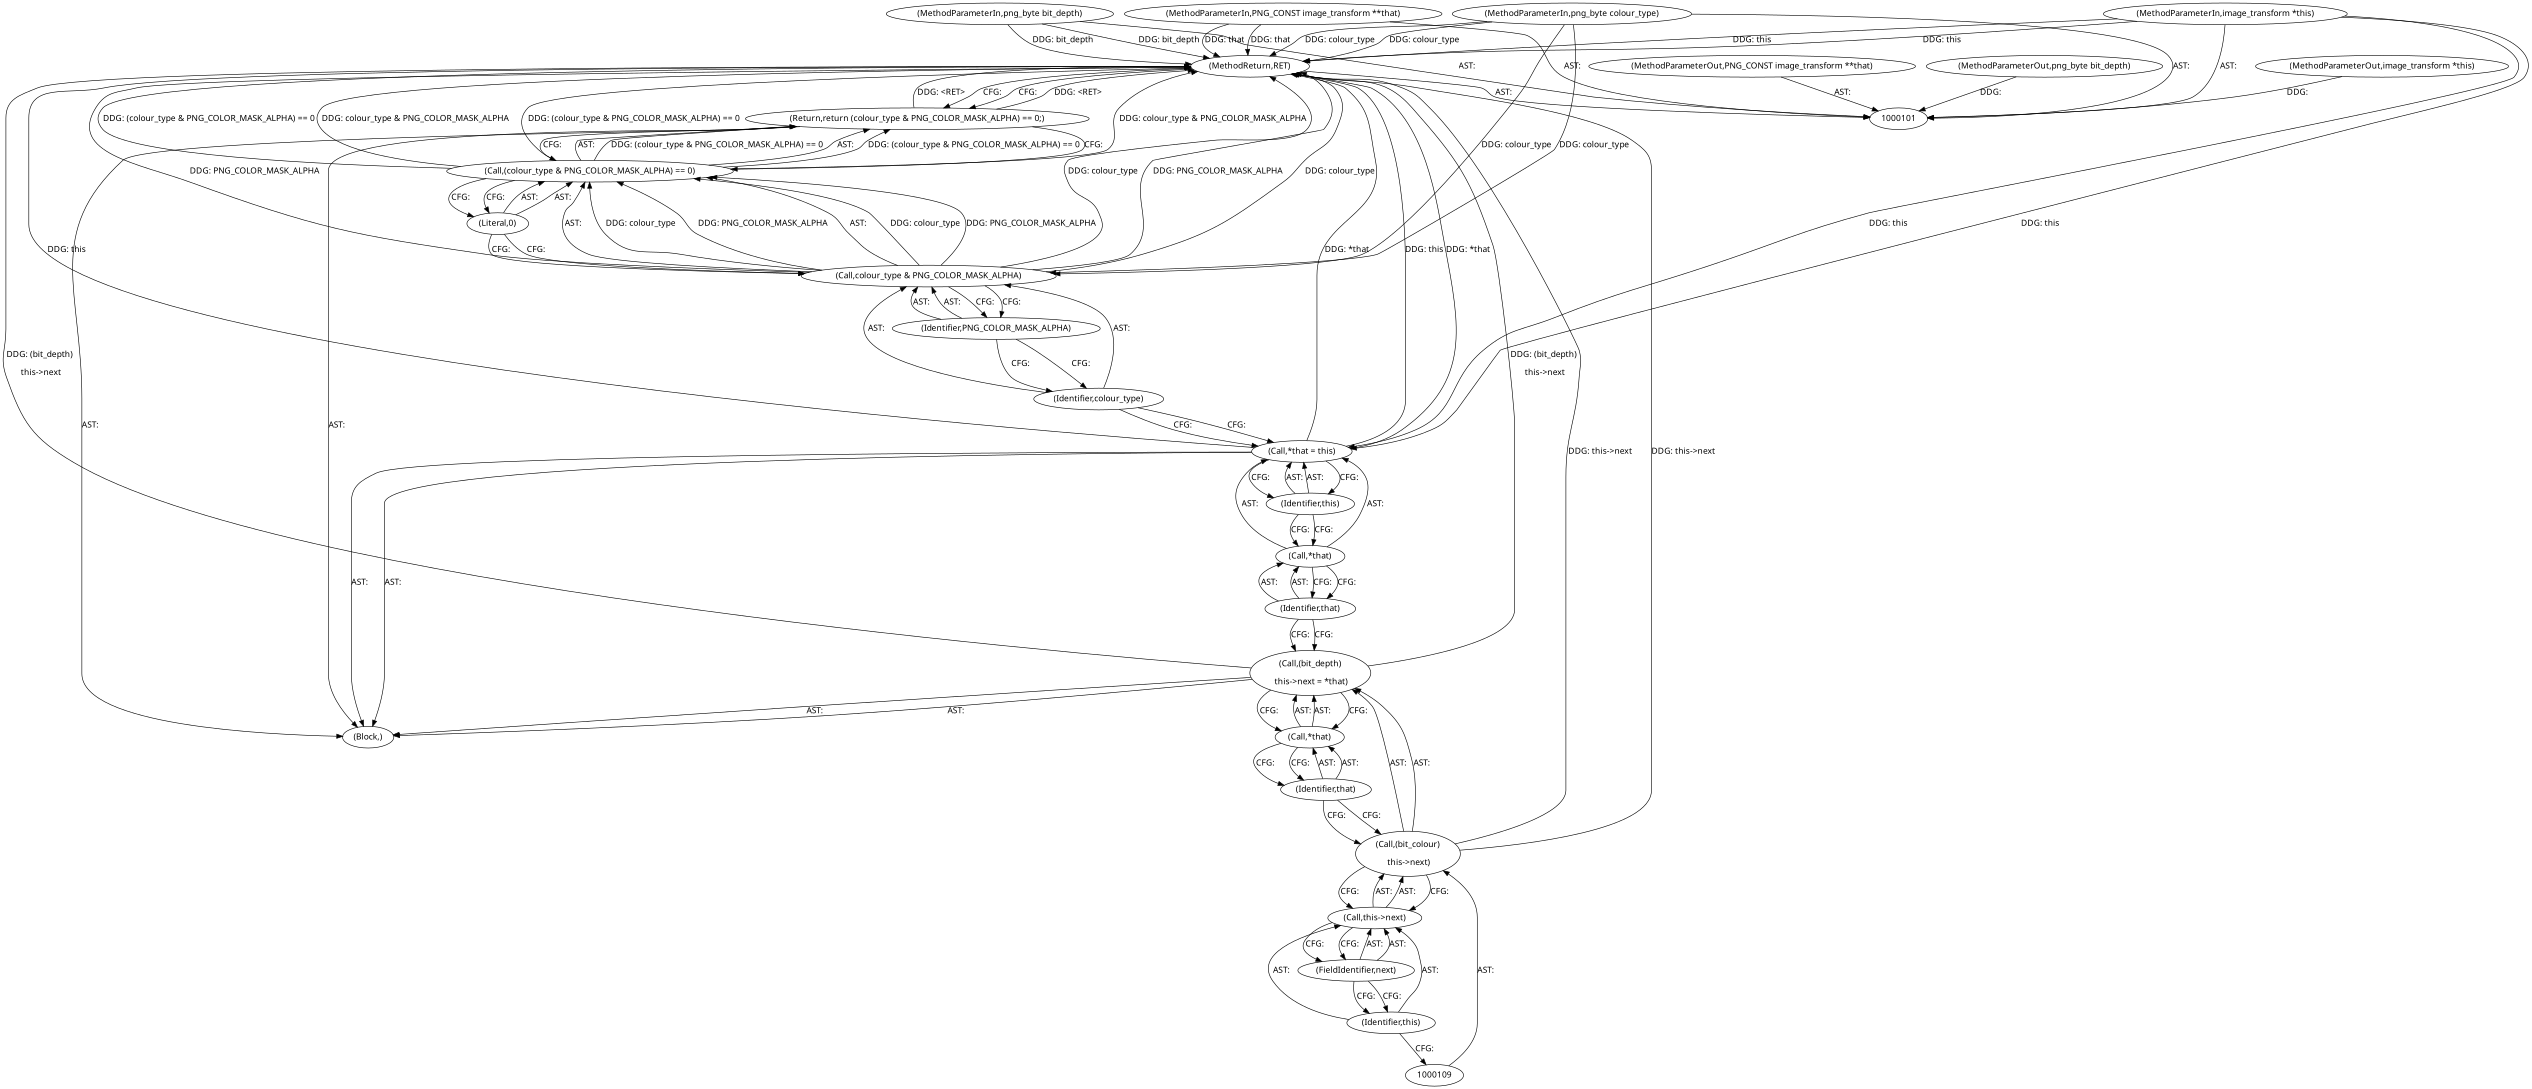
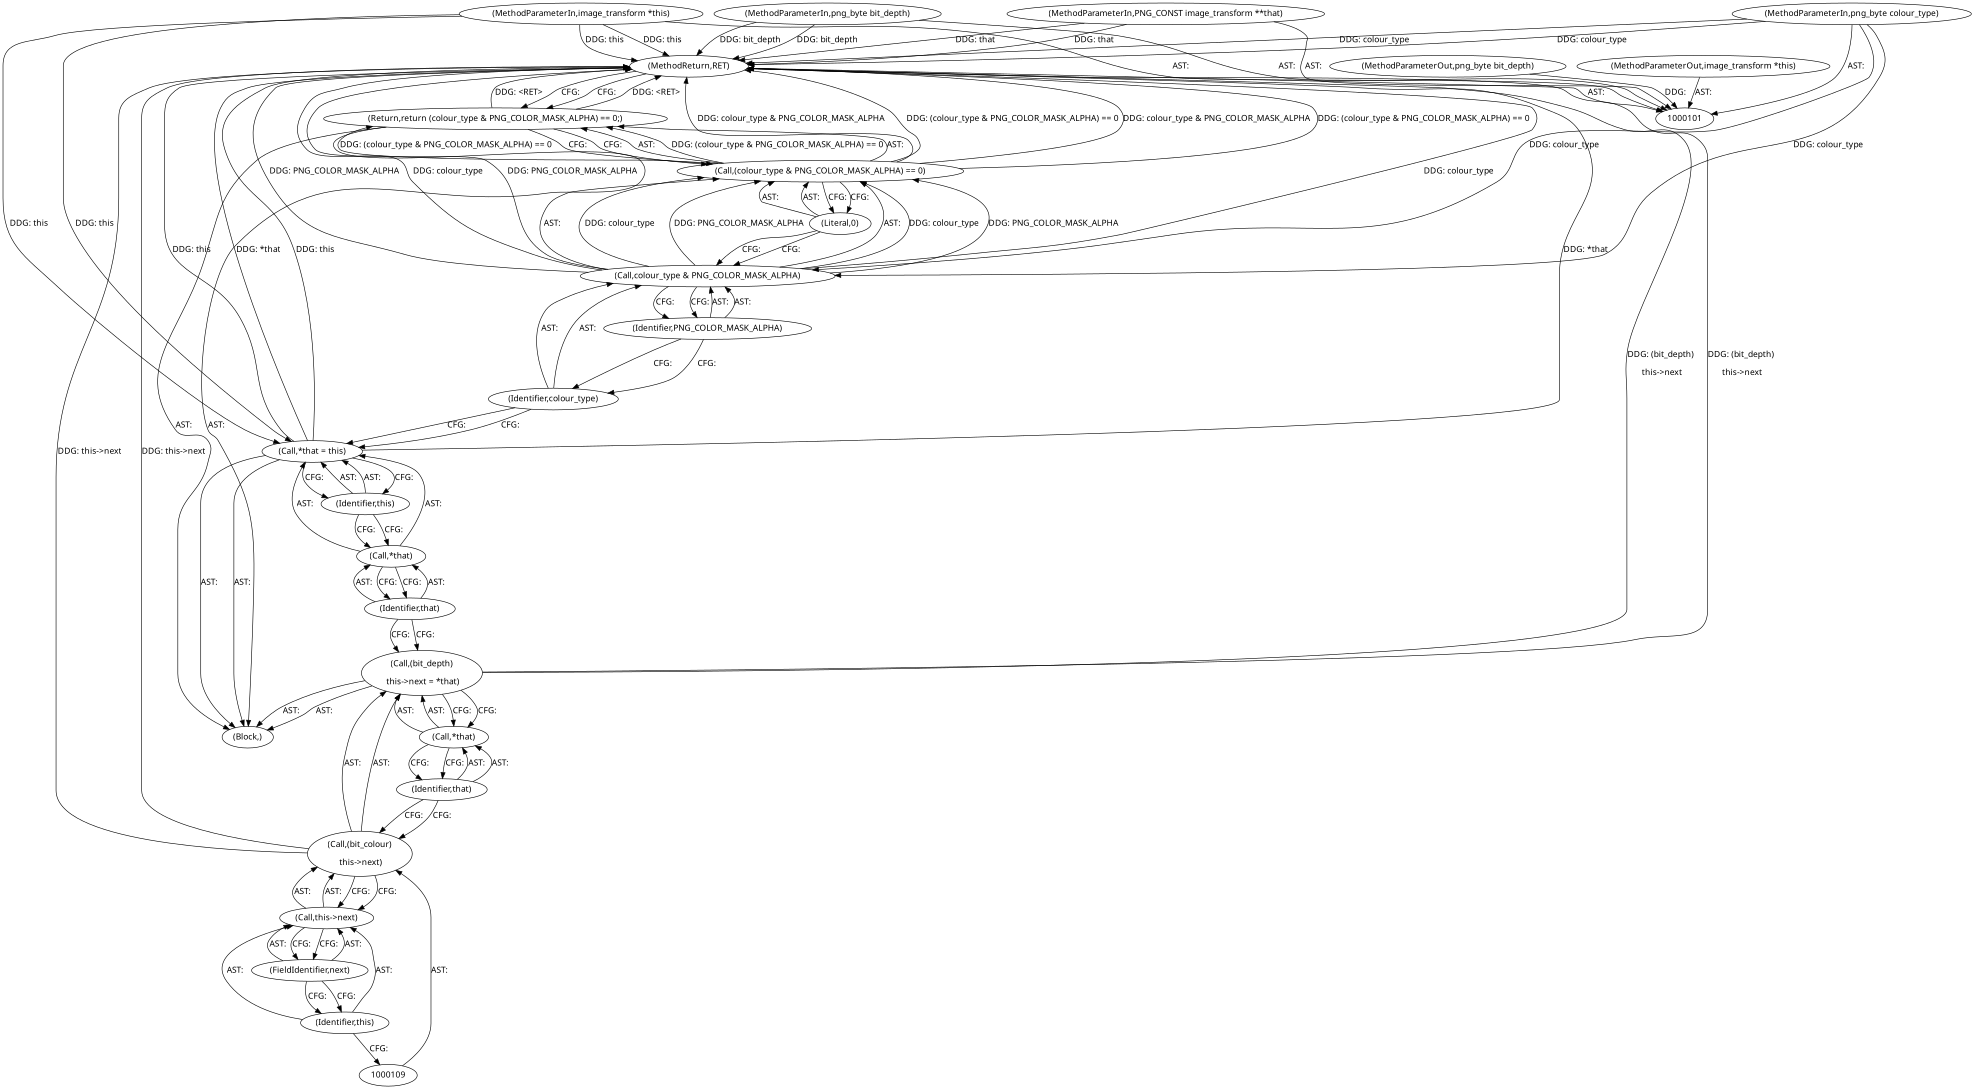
  digraph {
    fontname="Noto Sans"
    node [fontname="Noto Sans"]
    edge [fontname="Noto Sans"]
    n1 [label="(MethodReturn,RET)"]
    n2 [label="(Return,return (colour_type & PNG_COLOR_MASK_ALPHA) == 0;)"]
    1000101
    n4 [label="(Call,(colour_type & PNG_COLOR_MASK_ALPHA) == 0)"]
    n5 [label="(Block,)"]
    n6 [label="(MethodParameterIn,image_transform *this)"]
    n7 [label="(Call,*that = this)"]
    n8 [label="(Identifier,this)"]
    n9 [label="(MethodParameterOut,image_transform *this)"]
    n10 [label="(Literal,0)"]
    n11 [label="(Call,colour_type & PNG_COLOR_MASK_ALPHA)"]
    n12 [label="(Identifier,PNG_COLOR_MASK_ALPHA)"]
    n13 [label="(Identifier,colour_type)"]
    n14 [label="(MethodParameterIn,png_byte colour_type)"]
    n15 [label="(MethodParameterIn,PNG_CONST image_transform **that)"]
-   n16 [label="(MethodParameterOut,PNG_CONST image_transform **that)"]
    n17 [label="(MethodParameterIn,png_byte bit_depth)"]
    n18 [label="(MethodParameterOut,png_byte bit_depth)"]
    n19 [label="(Call,(bit_depth)\n \n this->next = *that)"]
    n20 [label="(Call,*that)"]
    n21 [label="(Identifier,that)"]
    n22 [label="(Call,(bit_colour)\n \n this->next)"]
    n23 [label="(Call,this->next)"]
    n24 [label="(FieldIdentifier,next)"]
    n25 [label="(Identifier,this)"]
    1000109
    n27 [label="(Call,*that)"]
    n28 [label="(Identifier,that)"]
    n1 -> n2 [label="CFG: "]
    n1 -> n2 [label="CFG: "]
    n1 -> 1000101 [label="AST: "]
    n2 -> n1 [label="DDG: <RET>"]
    n2 -> n1 [label="DDG: <RET>"]
    n2 -> n4 [label="CFG: "]
    n2 -> n4 [label="CFG: "]
    n2 -> n5 [label="AST: "]
    n2 -> n5 [label="AST: "]
    n4 -> n1 [label="DDG: colour_type & PNG_COLOR_MASK_ALPHA"]
    n4 -> n1 [label="DDG: (colour_type & PNG_COLOR_MASK_ALPHA) == 0"]
    n4 -> n1 [label="DDG: colour_type & PNG_COLOR_MASK_ALPHA"]
    n4 -> n1 [label="DDG: (colour_type & PNG_COLOR_MASK_ALPHA) == 0"]
    n4 -> n2 [label="AST: "]
    n4 -> n2 [label="DDG: (colour_type & PNG_COLOR_MASK_ALPHA) == 0"]
    n4 -> n2 [label="AST: "]
    n4 -> n2 [label="DDG: (colour_type & PNG_COLOR_MASK_ALPHA) == 0"]
    n4 -> n10 [label="CFG: "]
    n4 -> n10 [label="CFG: "]
    n6 -> n1 [label="DDG: this"]
    n6 -> n1 [label="DDG: this"]
    n6 -> 1000101 [label="AST: "]
    n6 -> n7 [label="DDG: this"]
    n6 -> n7 [label="DDG: this"]
    n7 -> n1 [label="DDG: this"]
    n7 -> n1 [label="DDG: *that"]
    n7 -> n1 [label="DDG: this"]
    n7 -> n1 [label="DDG: *that"]
    n7 -> n5 [label="AST: "]
    n7 -> n5 [label="AST: "]
    n7 -> n8 [label="CFG: "]
    n7 -> n8 [label="CFG: "]
    n8 -> n7 [label="AST: "]
    n8 -> n7 [label="AST: "]
    n8 -> n27 [label="CFG: "]
    n8 -> n27 [label="CFG: "]
-   n9 -> 1000101 [label="DDG: "]
+   n9 -> 1000101 [label="AST: "]
    n10 -> n4 [label="AST: "]
    n10 -> n4 [label="AST: "]
    n10 -> n11 [label="CFG: "]
    n10 -> n11 [label="CFG: "]
    n11 -> n1 [label="DDG: PNG_COLOR_MASK_ALPHA"]
    n11 -> n1 [label="DDG: colour_type"]
    n11 -> n1 [label="DDG: PNG_COLOR_MASK_ALPHA"]
    n11 -> n1 [label="DDG: colour_type"]
    n11 -> n4 [label="AST: "]
    n11 -> n4 [label="DDG: colour_type"]
    n11 -> n4 [label="DDG: PNG_COLOR_MASK_ALPHA"]
    n11 -> n4 [label="AST: "]
    n11 -> n4 [label="DDG: colour_type"]
    n11 -> n4 [label="DDG: PNG_COLOR_MASK_ALPHA"]
    n11 -> n12 [label="CFG: "]
    n11 -> n12 [label="CFG: "]
    n12 -> n11 [label="AST: "]
    n12 -> n11 [label="AST: "]
    n12 -> n13 [label="CFG: "]
    n12 -> n13 [label="CFG: "]
    n13 -> n7 [label="CFG: "]
    n13 -> n7 [label="CFG: "]
    n13 -> n11 [label="AST: "]
    n13 -> n11 [label="AST: "]
    n14 -> n1 [label="DDG: colour_type"]
    n14 -> n1 [label="DDG: colour_type"]
    n14 -> 1000101 [label="AST: "]
    n14 -> n11 [label="DDG: colour_type"]
    n14 -> n11 [label="DDG: colour_type"]
    n15 -> n1 [label="DDG: that"]
    n15 -> n1 [label="DDG: that"]
    n15 -> 1000101 [label="AST: "]
-   n16 -> 1000101 [label="AST: "]
    n17 -> n1 [label="DDG: bit_depth"]
    n17 -> n1 [label="DDG: bit_depth"]
    n17 -> 1000101 [label="AST: "]
    n18 -> 1000101 [label="DDG: "]
    n19 -> n1 [label="DDG: (bit_depth)\n \n this->next"]
    n19 -> n1 [label="DDG: (bit_depth)\n \n this->next"]
    n19 -> n5 [label="AST: "]
    n19 -> n5 [label="AST: "]
    n19 -> n20 [label="CFG: "]
    n19 -> n20 [label="CFG: "]
    n20 -> n19 [label="AST: "]
    n20 -> n19 [label="AST: "]
    n20 -> n21 [label="CFG: "]
    n20 -> n21 [label="CFG: "]
    n21 -> n20 [label="AST: "]
    n21 -> n20 [label="AST: "]
    n21 -> n22 [label="CFG: "]
    n21 -> n22 [label="CFG: "]
    n22 -> n1 [label="DDG: this->next"]
    n22 -> n1 [label="DDG: this->next"]
    n22 -> n19 [label="AST: "]
    n22 -> n19 [label="AST: "]
    n22 -> n23 [label="CFG: "]
    n22 -> n23 [label="CFG: "]
    n23 -> n22 [label="AST: "]
    n23 -> n22 [label="AST: "]
    n23 -> n24 [label="CFG: "]
    n23 -> n24 [label="CFG: "]
    n24 -> n23 [label="AST: "]
    n24 -> n23 [label="AST: "]
    n24 -> n25 [label="CFG: "]
    n24 -> n25 [label="CFG: "]
    n25 -> n23 [label="AST: "]
    n25 -> n23 [label="AST: "]
    n25 -> 1000109 [label="CFG: "]
    1000109 -> n22 [label="AST: "]
    n27 -> n7 [label="AST: "]
    n27 -> n7 [label="AST: "]
    n27 -> n28 [label="CFG: "]
    n27 -> n28 [label="CFG: "]
    n28 -> n19 [label="CFG: "]
    n28 -> n19 [label="CFG: "]
    n28 -> n27 [label="AST: "]
    n28 -> n27 [label="AST: "]
  }
